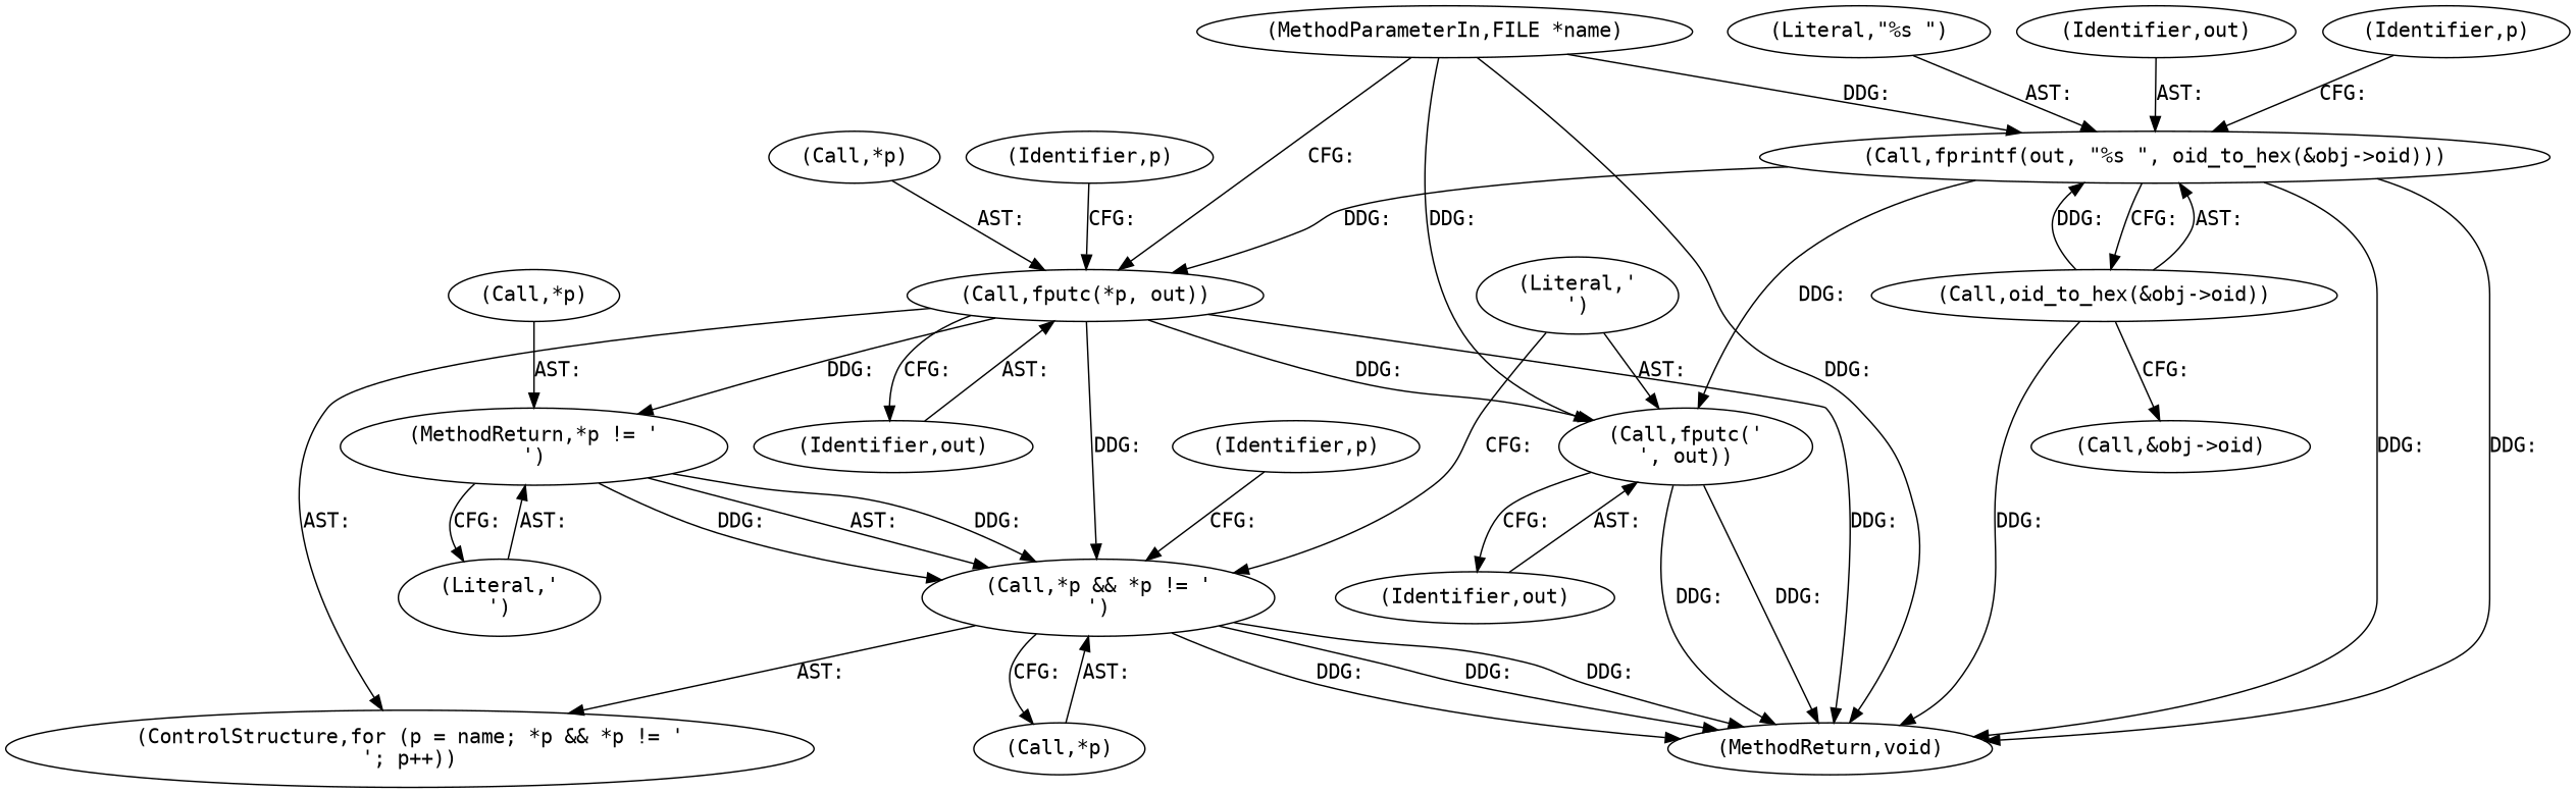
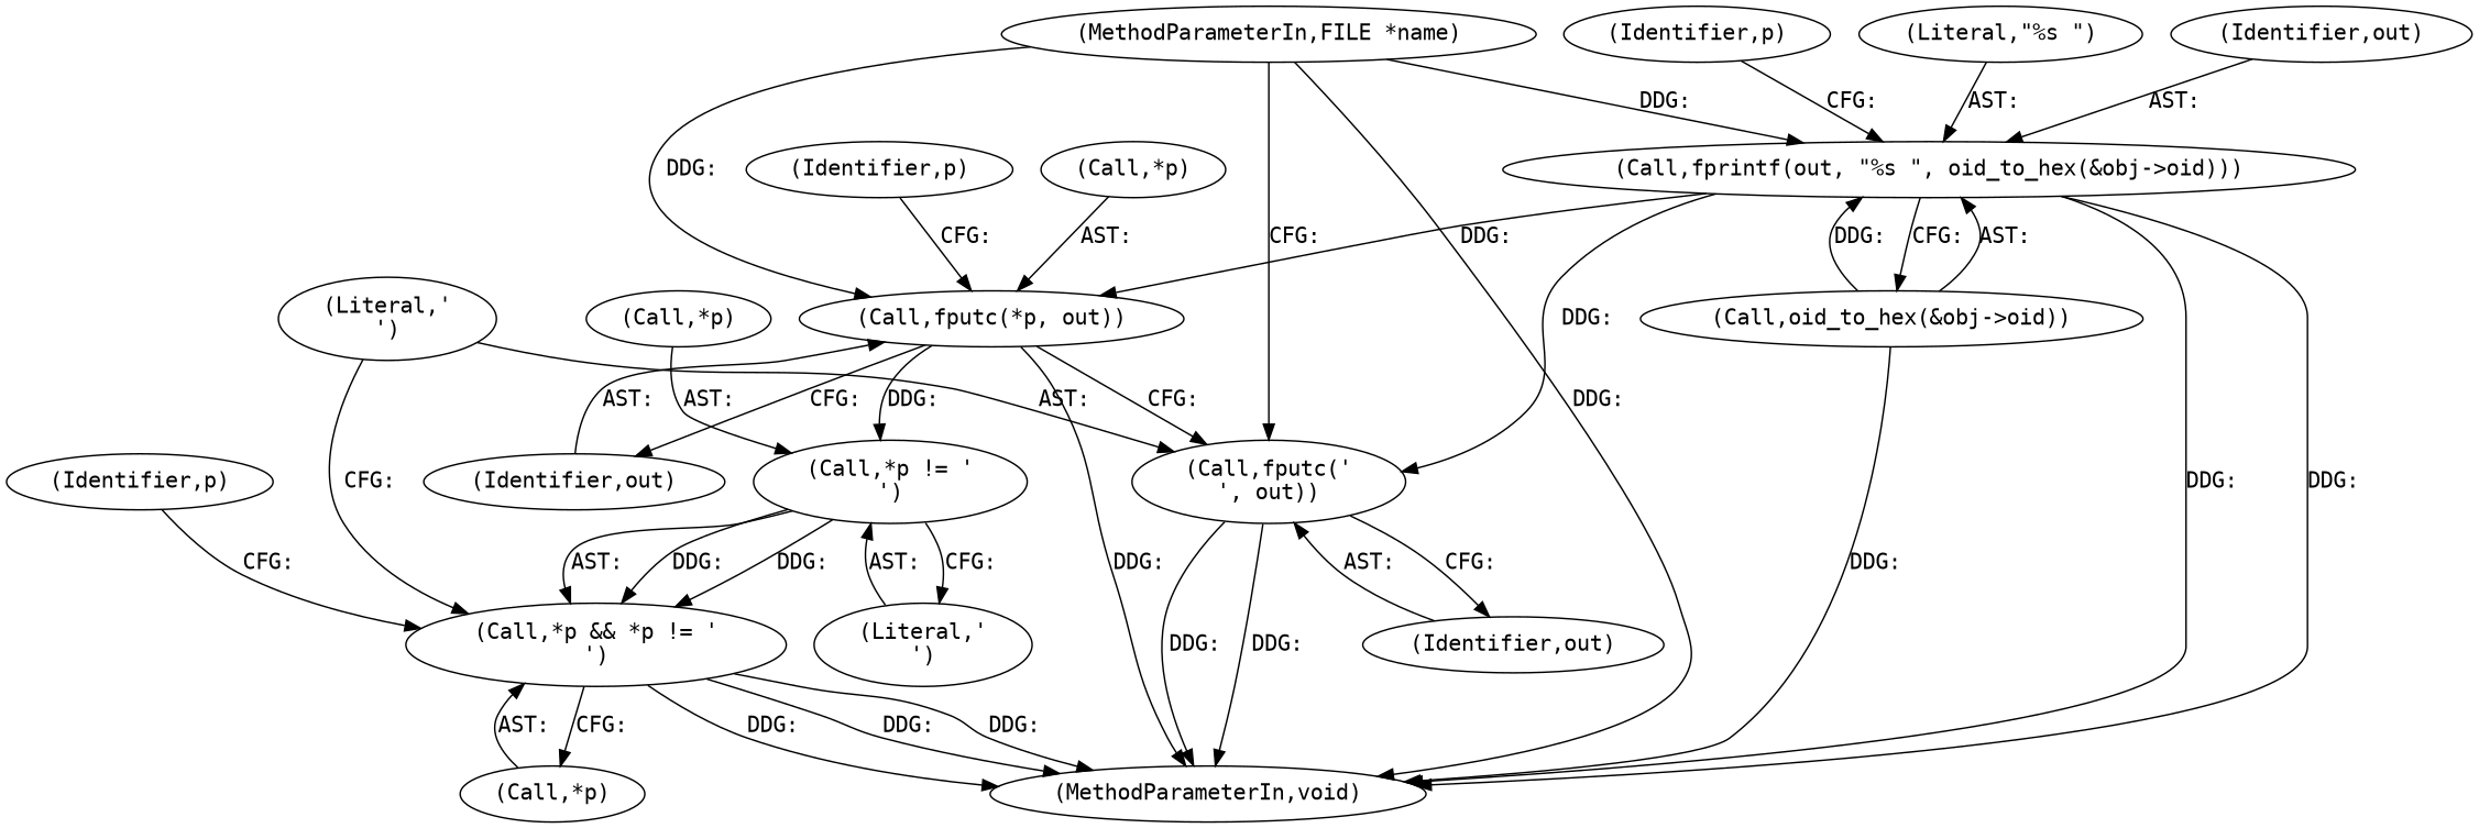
  digraph {
    fontname="DejaVu Sans Mono"
    node [fontname="DejaVu Sans Mono"]
    edge [fontname="DejaVu Sans Mono"]
    n1 [label="(Call,fputc('\n', out))"]
    n2 [label="(Identifier,out)"]
-   n3 [label="(MethodReturn,void)"]
+   n3 [label="(MethodParameterIn,void)"]
    n4 [label="(Call,fprintf(out, \"%s \", oid_to_hex(&obj->oid)))"]
    n5 [label="(Call,oid_to_hex(&obj->oid))"]
    n6 [label="(Call,fputc(*p, out))"]
-   n7 [label="(Call,&obj->oid)"]
    n8 [label="(Call,*p && *p != '\n')"]
-   n9 [label="(MethodReturn,*p != '\n')"]
+   n9 [label="(Call,*p != '\n')"]
    n10 [label="(Identifier,out)"]
-   n11 [label="(ControlStructure,for (p = name; *p && *p != '\n'; p++))"]
    n12 [label="(MethodParameterIn,FILE *name)"]
    n13 [label="(Call,*p)"]
    n14 [label="(Literal,'\n')"]
    n15 [label="(Call,*p)"]
    n16 [label="(Literal,'\n')"]
    n17 [label="(Literal,\"%s \")"]
    n18 [label="(Identifier,out)"]
    n19 [label="(Identifier,p)"]
    n20 [label="(Identifier,p)"]
    n21 [label="(Identifier,p)"]
    n22 [label="(Call,*p)"]
    n1 -> n2 [label="CFG: "]
    n1 -> n3 [label="DDG: "]
    n1 -> n3 [label="DDG: "]
    n2 -> n1 [label="AST: "]
    n4 -> n1 [label="DDG: "]
    n4 -> n3 [label="DDG: "]
    n4 -> n3 [label="DDG: "]
    n4 -> n5 [label="CFG: "]
    n4 -> n6 [label="DDG: "]
    n5 -> n3 [label="DDG: "]
    n5 -> n4 [label="AST: "]
    n5 -> n4 [label="DDG: "]
-   n5 -> n7 [label="CFG: "]
-   n6 -> n1 [label="DDG: "]
+   n6 -> n1 [label="CFG: "]
    n6 -> n3 [label="DDG: "]
-   n6 -> n8 [label="DDG: "]
    n6 -> n9 [label="DDG: "]
    n6 -> n10 [label="CFG: "]
-   n6 -> n11 [label="AST: "]
    n8 -> n3 [label="DDG: "]
    n8 -> n3 [label="DDG: "]
    n8 -> n3 [label="DDG: "]
-   n8 -> n11 [label="AST: "]
    n8 -> n13 [label="CFG: "]
    n9 -> n8 [label="AST: "]
    n9 -> n8 [label="DDG: "]
    n9 -> n8 [label="DDG: "]
    n9 -> n14 [label="CFG: "]
    n10 -> n6 [label="AST: "]
-   n12 -> n1 [label="DDG: "]
+   n12 -> n1 [label="CFG: "]
    n12 -> n3 [label="DDG: "]
    n12 -> n4 [label="DDG: "]
-   n12 -> n6 [label="CFG: "]
+   n12 -> n6 [label="DDG: "]
    n13 -> n8 [label="AST: "]
    n14 -> n9 [label="AST: "]
    n15 -> n6 [label="AST: "]
    n16 -> n1 [label="AST: "]
    n16 -> n8 [label="CFG: "]
    n17 -> n4 [label="AST: "]
    n18 -> n4 [label="AST: "]
    n19 -> n4 [label="CFG: "]
    n20 -> n6 [label="CFG: "]
    n21 -> n8 [label="CFG: "]
    n22 -> n9 [label="AST: "]
  }
